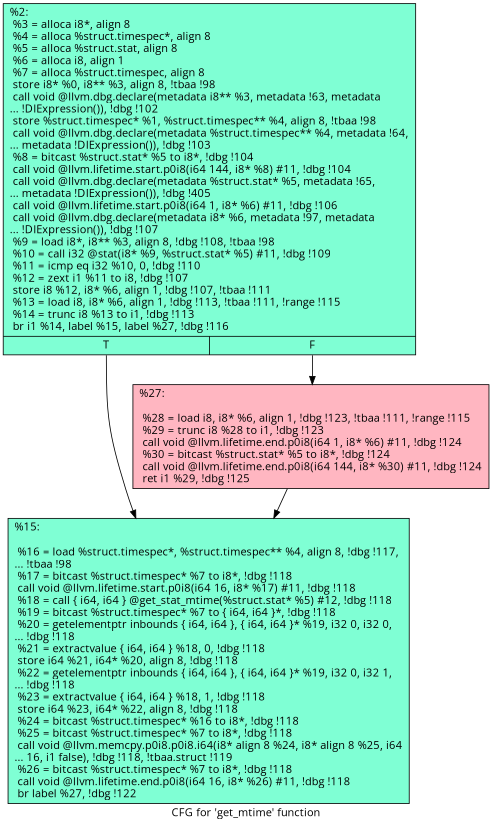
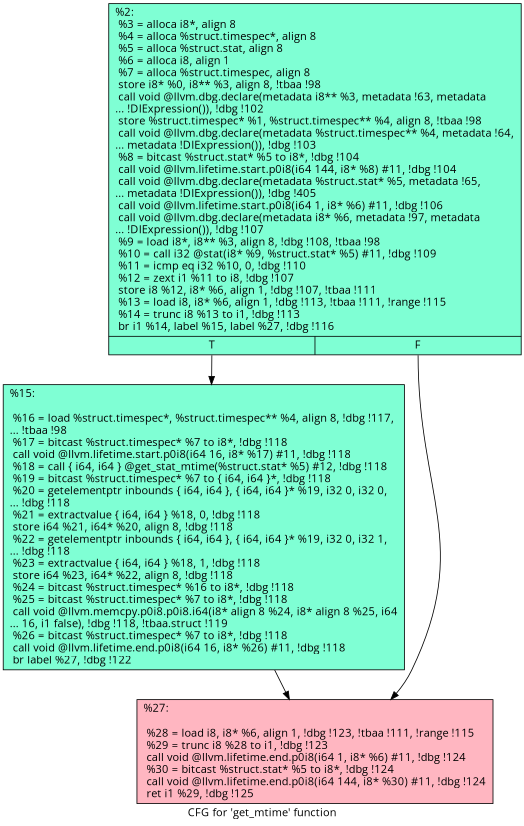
  digraph {
    fontname="Open Sans"
    label="CFG for 'get_mtime' function"
    node [fillcolor=aquamarine fontname="Open Sans" shape=record style=filled]
    edge [fontname="Open Sans"]
    n1 [label="{%2:\l  %3 = alloca i8*, align 8\l  %4 = alloca %struct.timespec*, align 8\l  %5 = alloca %struct.stat, align 8\l  %6 = alloca i8, align 1\l  %7 = alloca %struct.timespec, align 8\l  store i8* %0, i8** %3, align 8, !tbaa !98\l  call void @llvm.dbg.declare(metadata i8** %3, metadata !63, metadata\l... !DIExpression()), !dbg !102\l  store %struct.timespec* %1, %struct.timespec** %4, align 8, !tbaa !98\l  call void @llvm.dbg.declare(metadata %struct.timespec** %4, metadata !64,\l... metadata !DIExpression()), !dbg !103\l  %8 = bitcast %struct.stat* %5 to i8*, !dbg !104\l  call void @llvm.lifetime.start.p0i8(i64 144, i8* %8) #11, !dbg !104\l  call void @llvm.dbg.declare(metadata %struct.stat* %5, metadata !65,\l... metadata !DIExpression()), !dbg !405\l  call void @llvm.lifetime.start.p0i8(i64 1, i8* %6) #11, !dbg !106\l  call void @llvm.dbg.declare(metadata i8* %6, metadata !97, metadata\l... !DIExpression()), !dbg !107\l  %9 = load i8*, i8** %3, align 8, !dbg !108, !tbaa !98\l  %10 = call i32 @stat(i8* %9, %struct.stat* %5) #11, !dbg !109\l  %11 = icmp eq i32 %10, 0, !dbg !110\l  %12 = zext i1 %11 to i8, !dbg !107\l  store i8 %12, i8* %6, align 1, !dbg !107, !tbaa !111\l  %13 = load i8, i8* %6, align 1, !dbg !113, !tbaa !111, !range !115\l  %14 = trunc i8 %13 to i1, !dbg !113\l  br i1 %14, label %15, label %27, !dbg !116\l|{<s0>T|<s1>F}}"]
    n2 [label="{%15:\l\l  %16 = load %struct.timespec*, %struct.timespec** %4, align 8, !dbg !117,\l... !tbaa !98\l  %17 = bitcast %struct.timespec* %7 to i8*, !dbg !118\l  call void @llvm.lifetime.start.p0i8(i64 16, i8* %17) #11, !dbg !118\l  %18 = call \{ i64, i64 \} @get_stat_mtime(%struct.stat* %5) #12, !dbg !118\l  %19 = bitcast %struct.timespec* %7 to \{ i64, i64 \}*, !dbg !118\l  %20 = getelementptr inbounds \{ i64, i64 \}, \{ i64, i64 \}* %19, i32 0, i32 0,\l... !dbg !118\l  %21 = extractvalue \{ i64, i64 \} %18, 0, !dbg !118\l  store i64 %21, i64* %20, align 8, !dbg !118\l  %22 = getelementptr inbounds \{ i64, i64 \}, \{ i64, i64 \}* %19, i32 0, i32 1,\l... !dbg !118\l  %23 = extractvalue \{ i64, i64 \} %18, 1, !dbg !118\l  store i64 %23, i64* %22, align 8, !dbg !118\l  %24 = bitcast %struct.timespec* %16 to i8*, !dbg !118\l  %25 = bitcast %struct.timespec* %7 to i8*, !dbg !118\l  call void @llvm.memcpy.p0i8.p0i8.i64(i8* align 8 %24, i8* align 8 %25, i64\l... 16, i1 false), !dbg !118, !tbaa.struct !119\l  %26 = bitcast %struct.timespec* %7 to i8*, !dbg !118\l  call void @llvm.lifetime.end.p0i8(i64 16, i8* %26) #11, !dbg !118\l  br label %27, !dbg !122\l}"]
    n3 [fillcolor=lightpink label="{%27:\l\l  %28 = load i8, i8* %6, align 1, !dbg !123, !tbaa !111, !range !115\l  %29 = trunc i8 %28 to i1, !dbg !123\l  call void @llvm.lifetime.end.p0i8(i64 1, i8* %6) #11, !dbg !124\l  %30 = bitcast %struct.stat* %5 to i8*, !dbg !124\l  call void @llvm.lifetime.end.p0i8(i64 144, i8* %30) #11, !dbg !124\l  ret i1 %29, !dbg !125\l}"]
    n1 -> n2 [tailport=s0]
    n1 -> n3 [tailport=s1]
-   n3 -> n2
+   n2 -> n3
  }
